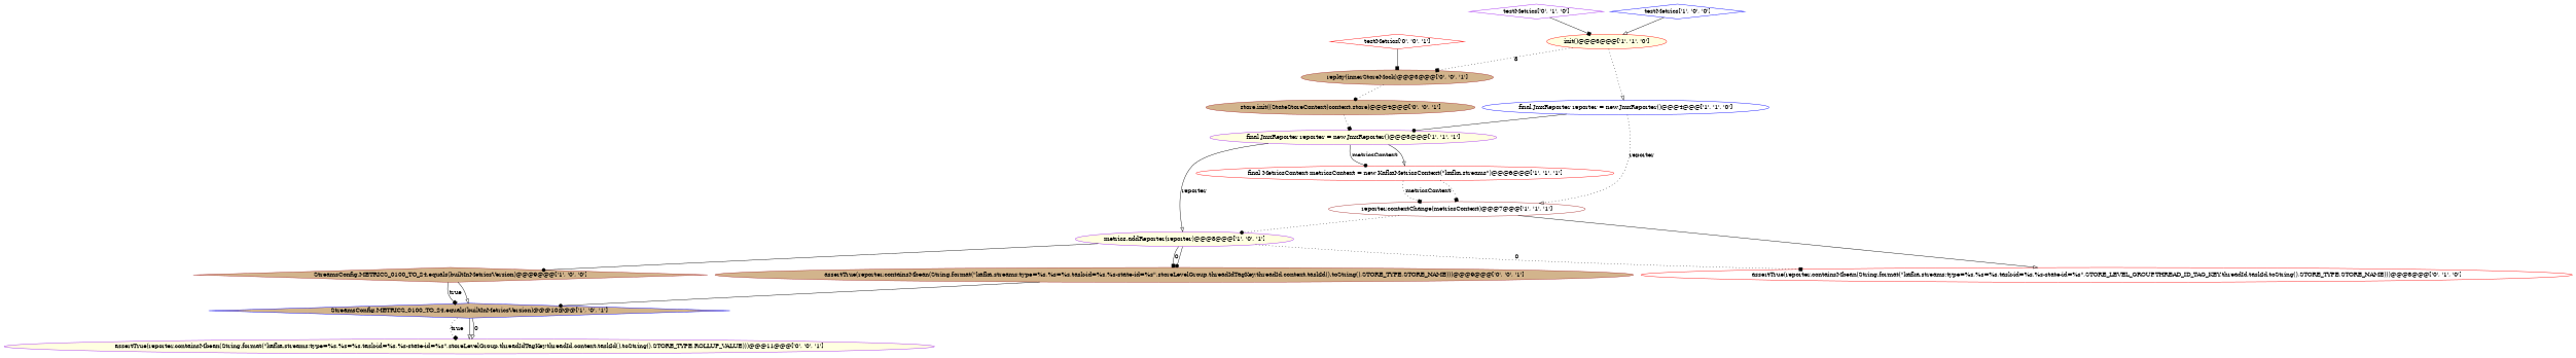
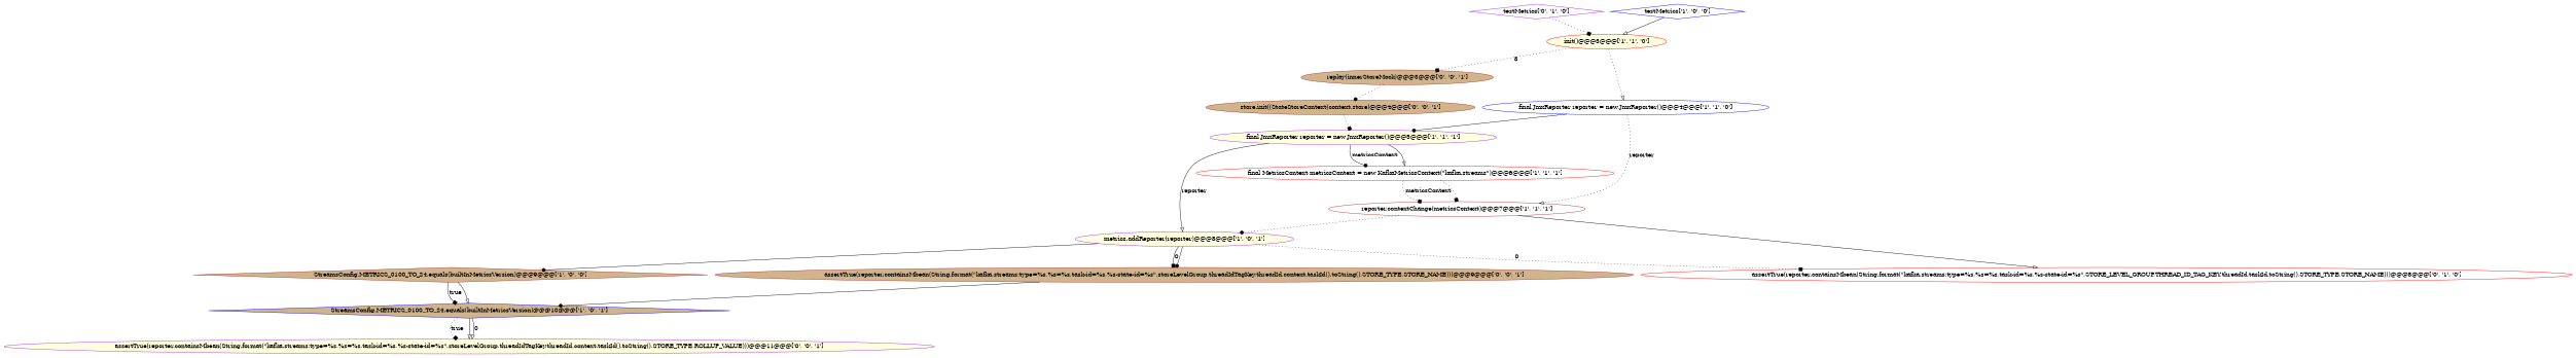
  digraph {
    node [color=brown fillcolor=white shape=ellipse style=filled]
    edge [arrowhead=box style=solid]
    n1 [fillcolor=tan label="store.init((StateStoreContext)context,store)@@@4@@@['0', '0', '1']"]
    n2 [color=purple fillcolor=lightyellow label="final JmxReporter reporter = new JmxReporter()@@@5@@@['1', '1', '1']"]
    n3 [color=red label="final MetricsContext metricsContext = new KafkaMetricsContext(\"kafka.streams\")@@@6@@@['1', '1', '1']"]
    n4 [color=purple fillcolor=lightyellow label="metrics.addReporter(reporter)@@@8@@@['1', '0', '1']"]
    n5 [color=blue label="final JmxReporter reporter = new JmxReporter()@@@4@@@['1', '1', '0']"]
    n6 [label="reporter.contextChange(metricsContext)@@@7@@@['1', '1', '1']"]
    n7 [color=red label="assertTrue(reporter.containsMbean(String.format(\"kafka.streams:type=%s,%s=%s,task-id=%s,%s-state-id=%s\",STORE_LEVEL_GROUP,THREAD_ID_TAG_KEY,threadId,taskId.toString(),STORE_TYPE,STORE_NAME)))@@@8@@@['0', '1', '0']"]
    n8 [color=blue fillcolor=tan label="StreamsConfig.METRICS_0100_TO_24.equals(builtInMetricsVersion)@@@10@@@['1', '0', '1']" shape=diamond]
    n9 [color=purple fillcolor=lightyellow label="assertTrue(reporter.containsMbean(String.format(\"kafka.streams:type=%s,%s=%s,task-id=%s,%s-state-id=%s\",storeLevelGroup,threadIdTagKey,threadId,context.taskId().toString(),STORE_TYPE,ROLLUP_VALUE)))@@@11@@@['0', '0', '1']"]
    n10 [fillcolor=tan label="StreamsConfig.METRICS_0100_TO_24.equals(builtInMetricsVersion)@@@9@@@['1', '0', '0']" shape=diamond]
    n11 [fillcolor=tan label="assertTrue(reporter.containsMbean(String.format(\"kafka.streams:type=%s,%s=%s,task-id=%s,%s-state-id=%s\",storeLevelGroup,threadIdTagKey,threadId,context.taskId().toString(),STORE_TYPE,STORE_NAME)))@@@9@@@['0', '0', '1']"]
    n12 [fillcolor=tan label="replay(innerStoreMock)@@@3@@@['0', '0', '1']"]
    n13 [color=red fillcolor=lightyellow label="init()@@@3@@@['1', '1', '0']"]
    n14 [color=purple label="testMetrics['0', '1', '0']" shape=diamond]
    n15 [color=blue label="testMetrics['1', '0', '0']" shape=diamond]
-   n16 [color=red label="testMetrics['0', '0', '1']" shape=diamond]
    n1 -> n2 [style=dotted]
    n2 -> n3 [arrowhead=onormal]
    n2 -> n3 [arrowhead=dot label=metricsContext]
    n2 -> n4 [arrowhead=onormal label=reporter]
    n3 -> n6 [label=metricsContext style=dotted]
    n3 -> n6 [style=dotted]
    n4 -> n7 [label=0 style=dotted]
    n4 -> n10 [arrowhead=dot]
    n4 -> n11 [label=0]
    n4 -> n11 [arrowhead=dot]
    n5 -> n2 [arrowhead=dot]
    n5 -> n6 [arrowhead=onormal label=reporter style=dotted]
    n6 -> n4 [arrowhead=dot style=dotted]
    n6 -> n7 [arrowhead=onormal]
    n8 -> n9 [label=true style=dotted]
    n8 -> n9 [arrowhead=onormal]
    n8 -> n9 [arrowhead=onormal label=0]
    n10 -> n8 [arrowhead=onormal]
    n10 -> n8 [label=true]
    n11 -> n8 [arrowhead=dot]
    n12 -> n1 [arrowhead=dot style=dotted]
    n13 -> n5 [arrowhead=onormal style=dotted]
    n13 -> n12 [label=8 style=dotted]
-   n14 -> n13
+   n14 -> n13 [style=dotted]
    n15 -> n13 [arrowhead=onormal]
-   n16 -> n12
  }
